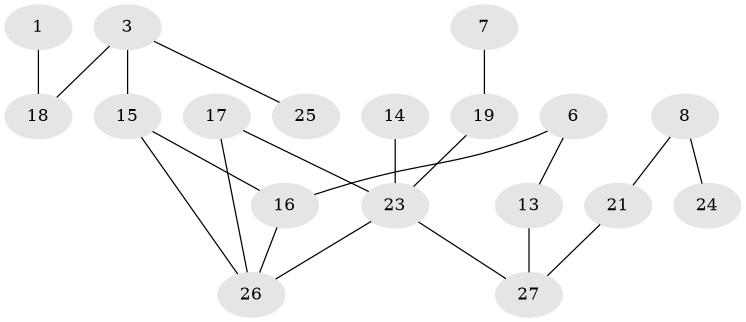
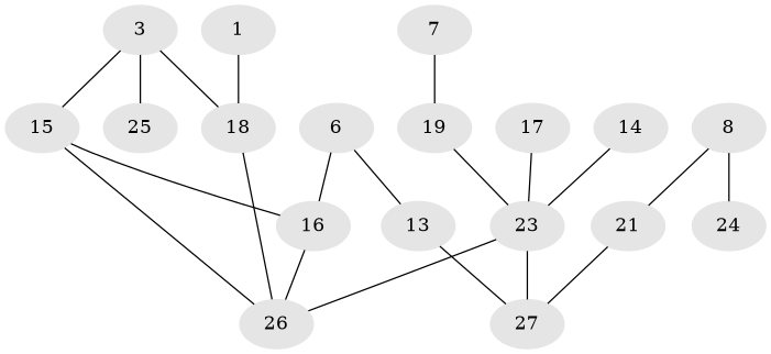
  graph {
    node [color=gray90 style=filled]
    edge [weight=1.0]
    1
    18
    19
    23
    3
    15
    25
    16
    26
    6
    13
    27
    7
    8
    21
    24
    14
    17
    1 -- 18
    19 -- 23
    23 -- 26
    23 -- 27
    3 -- 18
    3 -- 15
    3 -- 25
    15 -- 16
    15 -- 26
    16 -- 26
    6 -- 16
    6 -- 13
    13 -- 27
    7 -- 19
    8 -- 21
    8 -- 24
    21 -- 27
    14 -- 23
    17 -- 23
-   17 -- 26
+   18 -- 26
  }
